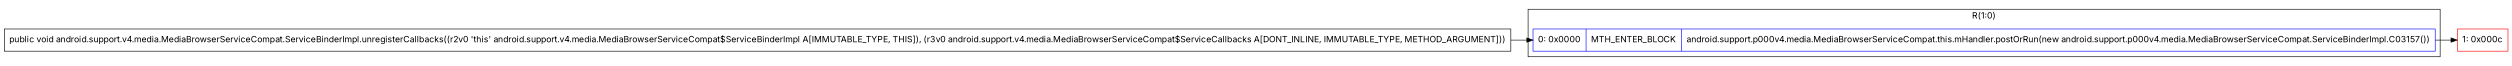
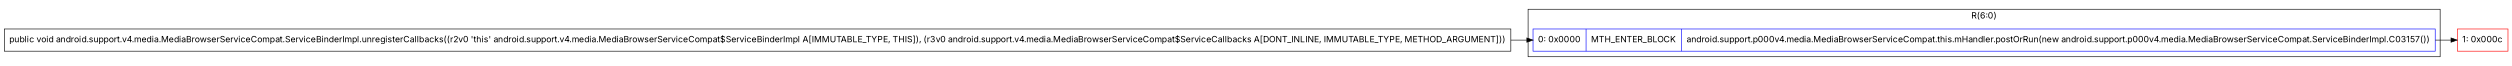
  digraph {
    rankdir=LR
    fontname=Inter
    node [shape=record fontname=Inter]
    edge [fontname=Inter]
    n1 [color=blue label="{0\:\ 0x0000|MTH_ENTER_BLOCK\l|android.support.p000v4.media.MediaBrowserServiceCompat.this.mHandler.postOrRun(new android.support.p000v4.media.MediaBrowserServiceCompat.ServiceBinderImpl.C03157())\l}"]
    n2 [color=red label="{1\:\ 0x000c}"]
    n3 [label="{public void android.support.v4.media.MediaBrowserServiceCompat.ServiceBinderImpl.unregisterCallbacks((r2v0 'this' android.support.v4.media.MediaBrowserServiceCompat$ServiceBinderImpl A[IMMUTABLE_TYPE, THIS]), (r3v0 android.support.v4.media.MediaBrowserServiceCompat$ServiceCallbacks A[DONT_INLINE, IMMUTABLE_TYPE, METHOD_ARGUMENT])) }"]
    subgraph cluster_1 {
-     label="R(1:0)"
+     label="R(6:0)"
      n1
    }
    n1 -> n2
    n3 -> n1
  }
